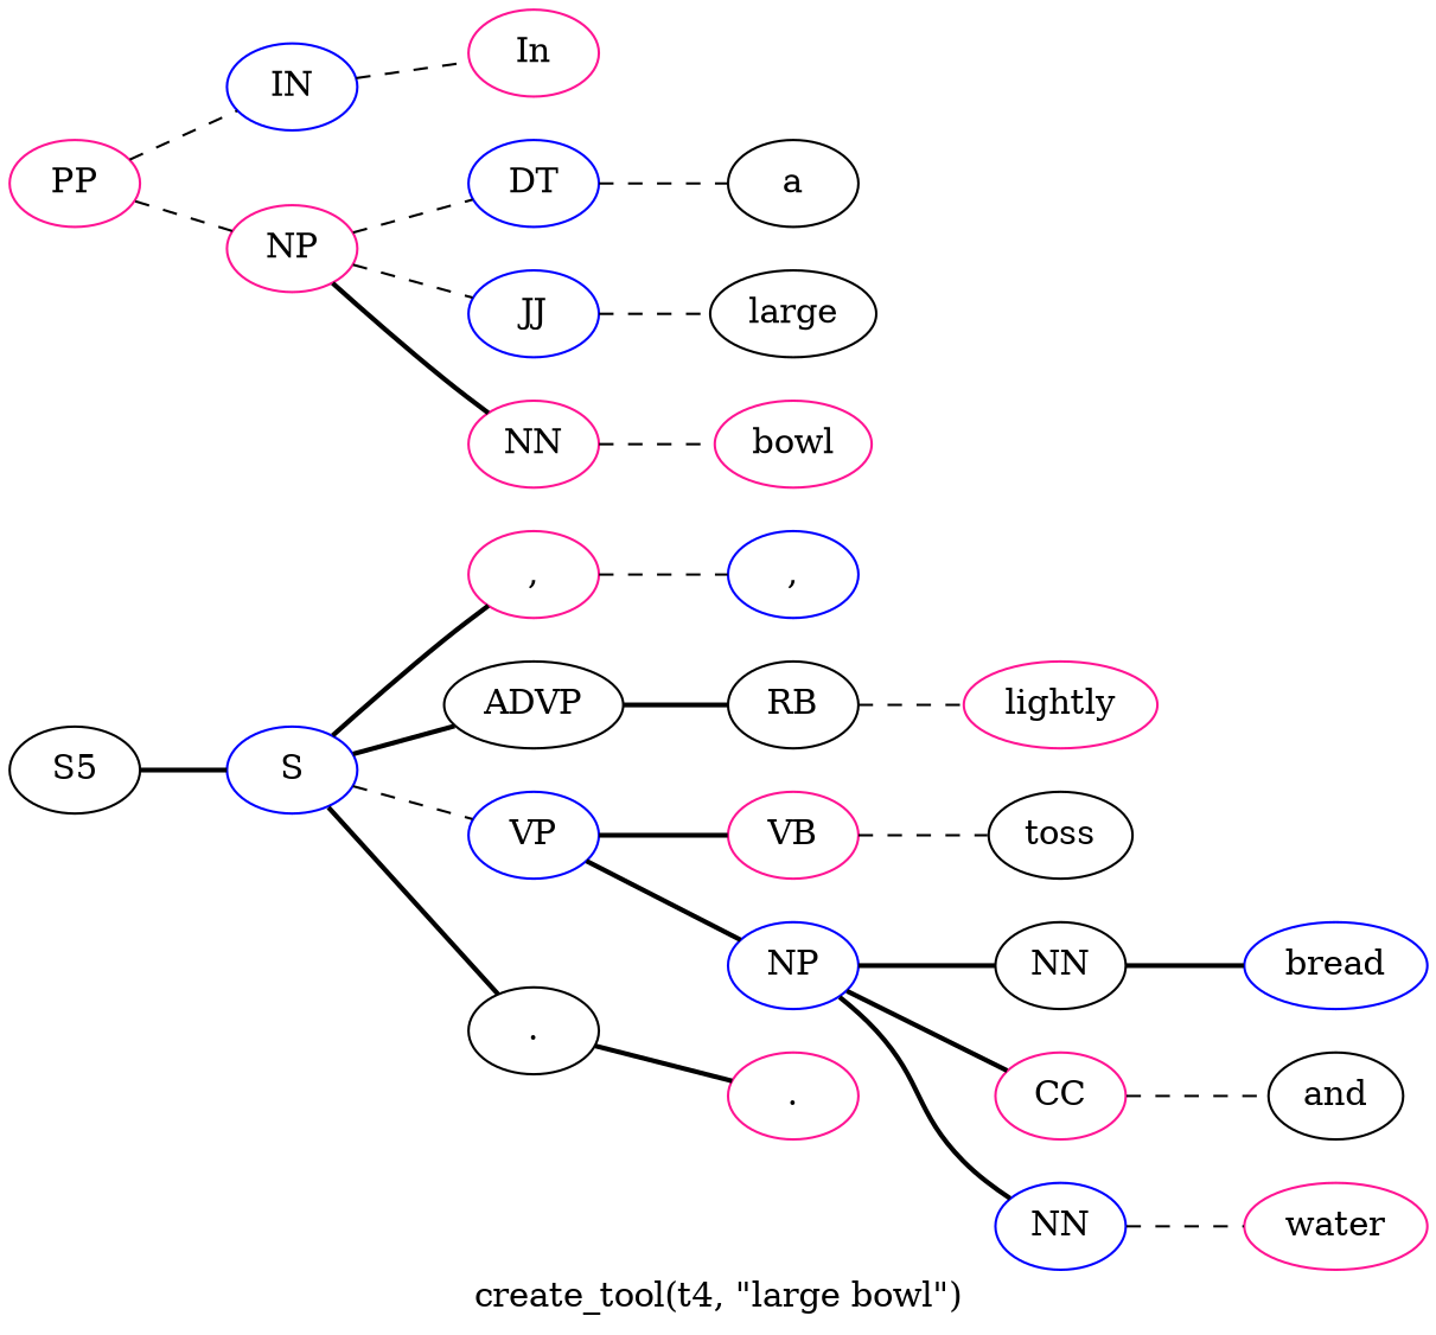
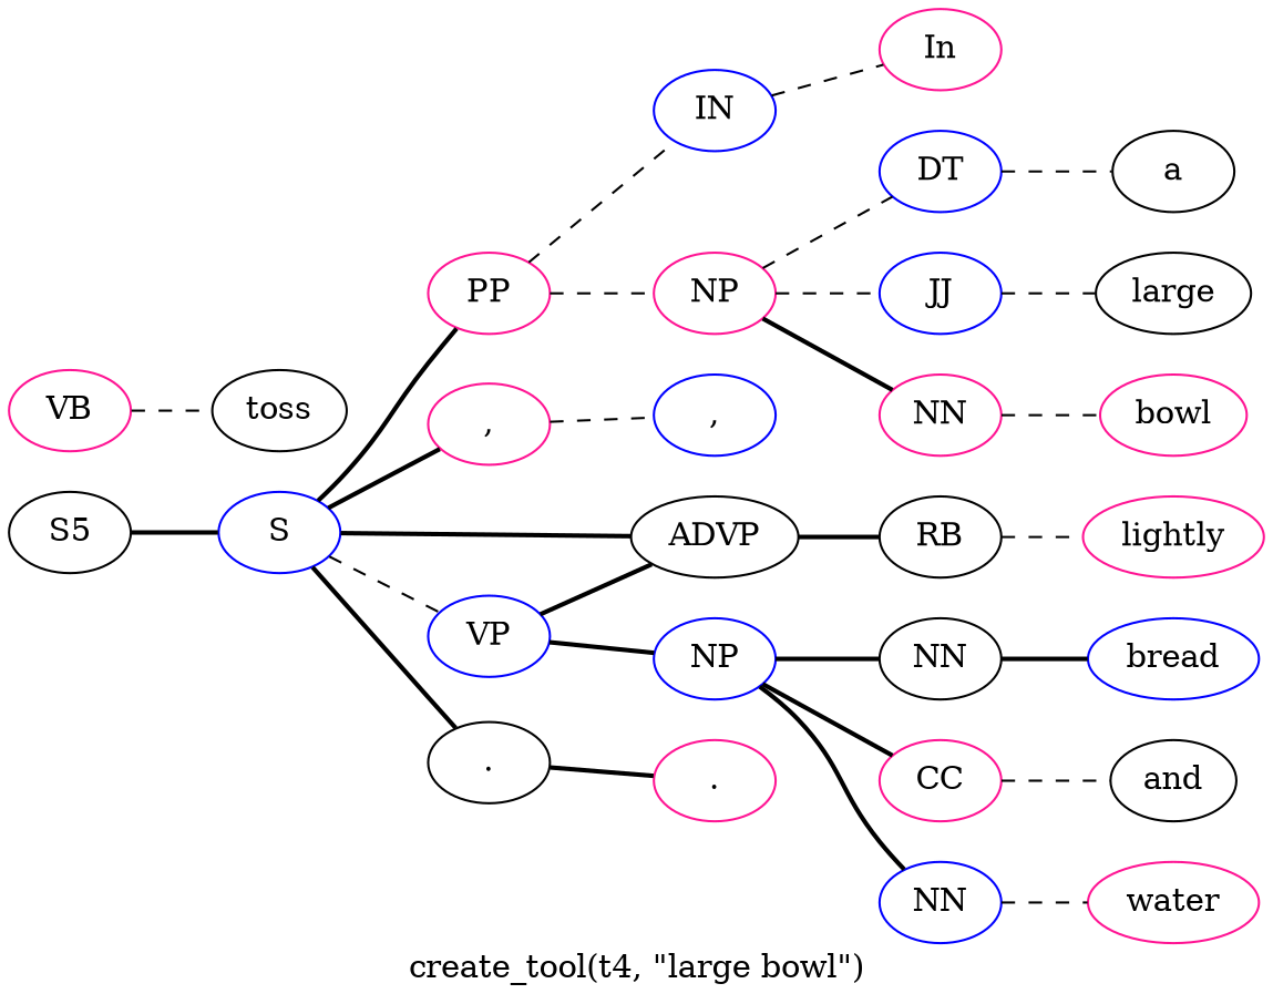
  graph {
    label="create_tool(t4, \"large bowl\")"
    rankdir=LR
    node [color=deeppink]
    edge [style=bold]
    n1 [color=black label=S5]
    n2 [color=blue label=S]
    n3 [label=PP]
    n4 [label=","]
    n5 [color=black label=ADVP]
    n6 [color=blue label=VP]
    n7 [color=black label="."]
    n8 [color=blue label=IN]
    n9 [label=NP]
    n10 [color=blue label=","]
    n11 [color=black label=RB]
    n12 [label=VB]
    n13 [color=blue label=NP]
    n14 [label="."]
    n15 [label=In]
    n16 [color=blue label=DT]
    n17 [color=blue label=JJ]
    n18 [label=NN]
    n19 [color=black label=a]
    n20 [color=black label=large]
    n21 [label=bowl]
    n22 [label=lightly]
    n23 [color=black label=toss]
    n24 [color=black label=NN]
    n25 [label=CC]
    n26 [color=blue label=NN]
    n27 [color=blue label=bread]
    n28 [color=black label=and]
    n29 [label=water]
    n1 -- n2
+   n2 -- n3
    n2 -- n4
    n2 -- n5
    n2 -- n6 [style=dashed]
    n2 -- n7
    n3 -- n8 [style=dashed]
    n3 -- n9 [style=dashed]
    n4 -- n10 [style=dashed]
    n5 -- n11
-   n6 -- n12
+   n6 -- n5
    n6 -- n13
    n7 -- n14
    n8 -- n15 [style=dashed]
    n9 -- n16 [style=dashed]
    n9 -- n17 [style=dashed]
    n9 -- n18
    n11 -- n22 [style=dashed]
    n12 -- n23 [style=dashed]
    n13 -- n24
    n13 -- n25
    n13 -- n26
    n16 -- n19 [style=dashed]
    n17 -- n20 [style=dashed]
    n18 -- n21 [style=dashed]
    n24 -- n27
    n25 -- n28 [style=dashed]
    n26 -- n29 [style=dashed]
  }
